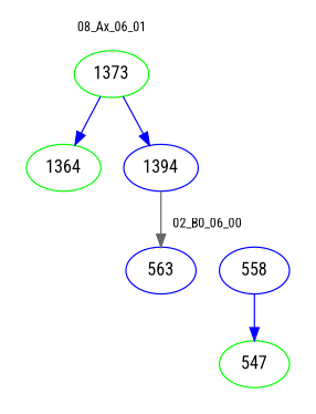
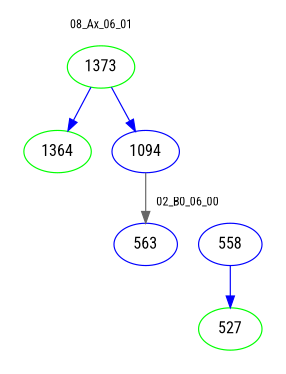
  digraph {
    fontname="Roboto Condensed"
    node [color=green fontname="Roboto Condensed"]
    edge [color=blue fontname="Roboto Condensed"]
    n1 [label=1373]
    n2 [label=1364]
-   n3 [color=blue label=1394]
+   n3 [color=blue label=1094]
    n4 [color=blue label=558]
-   n5 [label=547]
+   n5 [label=527]
    n6 [color=blue label=563]
    subgraph cluster_1 {
      color=white
      fontsize=10
      label="08_Ax_06_01"
      n1
      n2
      n3
    }
    subgraph cluster_2 {
      color=white
      fontsize=10
      label="02_B0_06_00"
      n4
      n5
      n6
    }
    n1 -> n2
    n1 -> n3
    n3 -> n6 [color=gray40]
    n4 -> n5
  }
